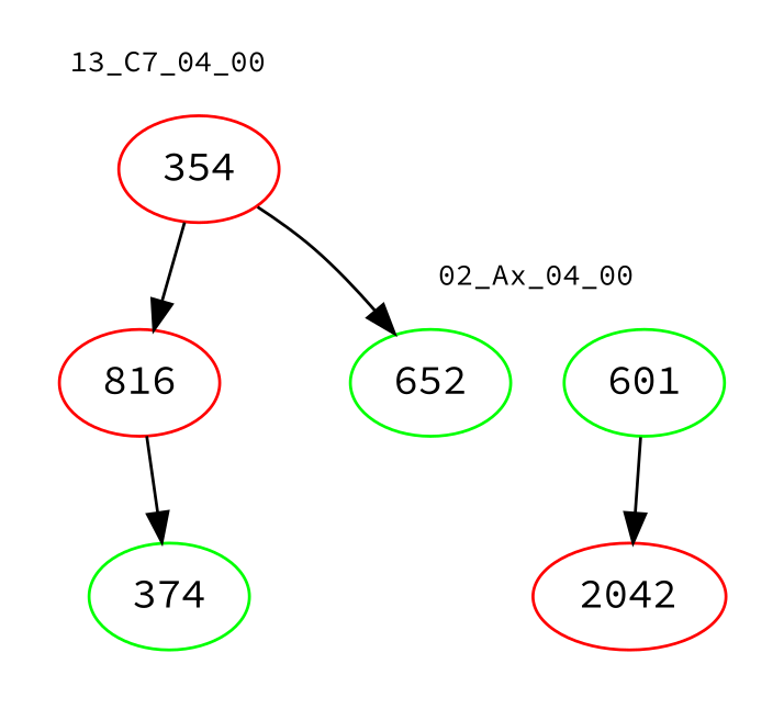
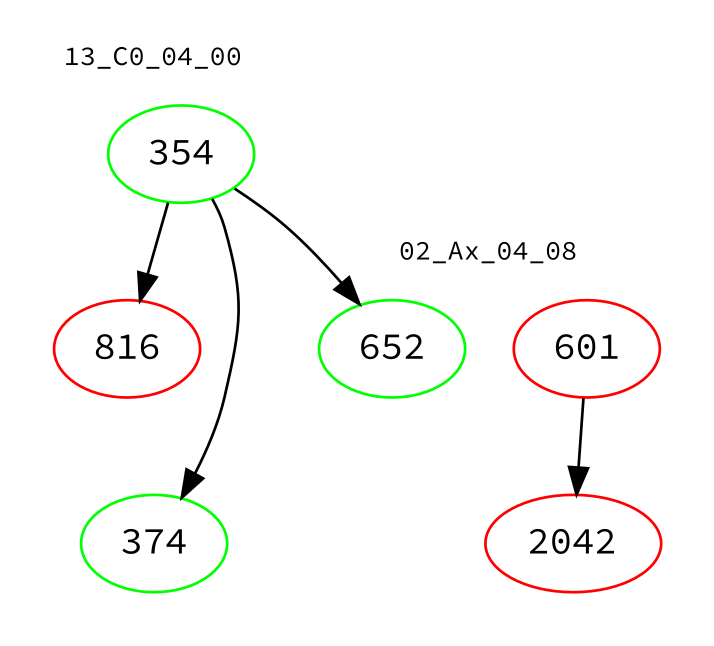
  digraph {
    fontname="Source Code Pro"
    node [color=green fontname="Source Code Pro"]
    edge [color=black fontname="Source Code Pro"]
-   n1 [label=601]
+   n1 [color=red label=601]
    n2 [color=red label=2042]
    n3 [label=652]
-   n4 [color=red label=354]
+   n4 [label=354]
    n5 [color=red label=816]
    n6 [label=374]
    subgraph cluster_1 {
      color=white
      fontsize=10
-     label="02_Ax_04_00"
+     label="02_Ax_04_08"
      n1
      n2
      n3
    }
    subgraph cluster_2 {
      color=white
      fontsize=10
-     label="13_C7_04_00"
+     label="13_C0_04_00"
      n4
      n5
      n6
    }
    n1 -> n2
    n4 -> n3
    n4 -> n5
-   n5 -> n6
+   n4 -> n6
  }
